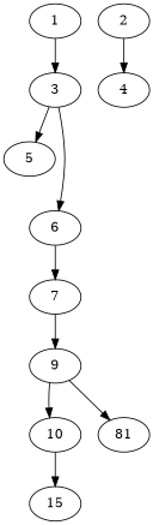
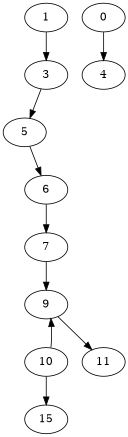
  digraph {
    node [alpha=0.01]
    1 [expect_size=929916694029078]
    3 [alpha=0.05 expect_size=1956859468213828]
-   2 [alpha=0.14 expect_size=23375512514479444]
+   2 [alpha=0.14 expect_size=23375512514479444 label=0]
    4 [alpha=0.17 expect_size=1244686528319186]
    5 [alpha=0.15 expect_size=843187815780683]
    6 [alpha=0.10 expect_size=67807832452064992]
    7 [alpha=0.15 expect_size=136387123588862656]
    9 [alpha=0.11 expect_size=906008603254229]
    10 [alpha=0.16 expect_size=88304012460543504]
-   11 [expect_size=357405527870172864 label=81]
+   11 [expect_size=357405527870172864]
    n11 [alpha=0.08 expect_size=38726831526150536 label=15]
    1 -> 3
    3 -> 5
    2 -> 4
-   3 -> 6
+   5 -> 6
    6 -> 7
    7 -> 9
-   9 -> 10
+   10 -> 9
    9 -> 11
    10 -> n11
  }
